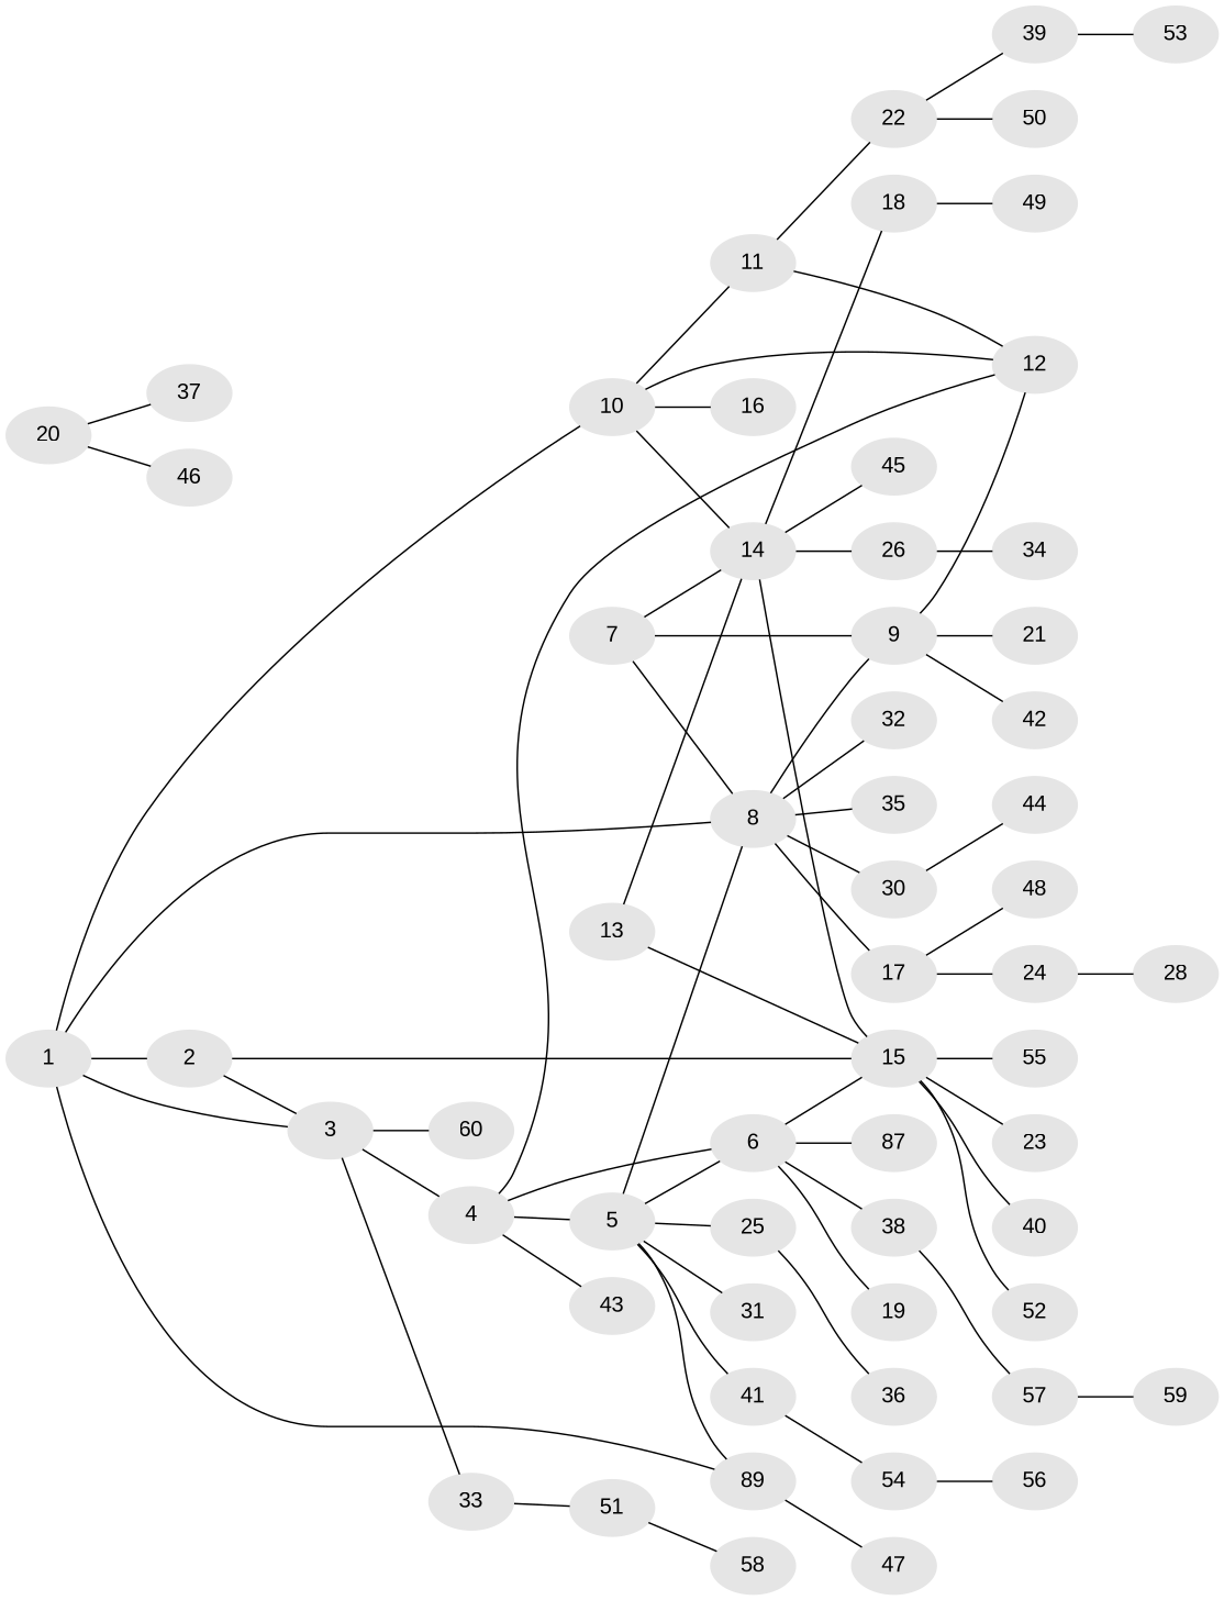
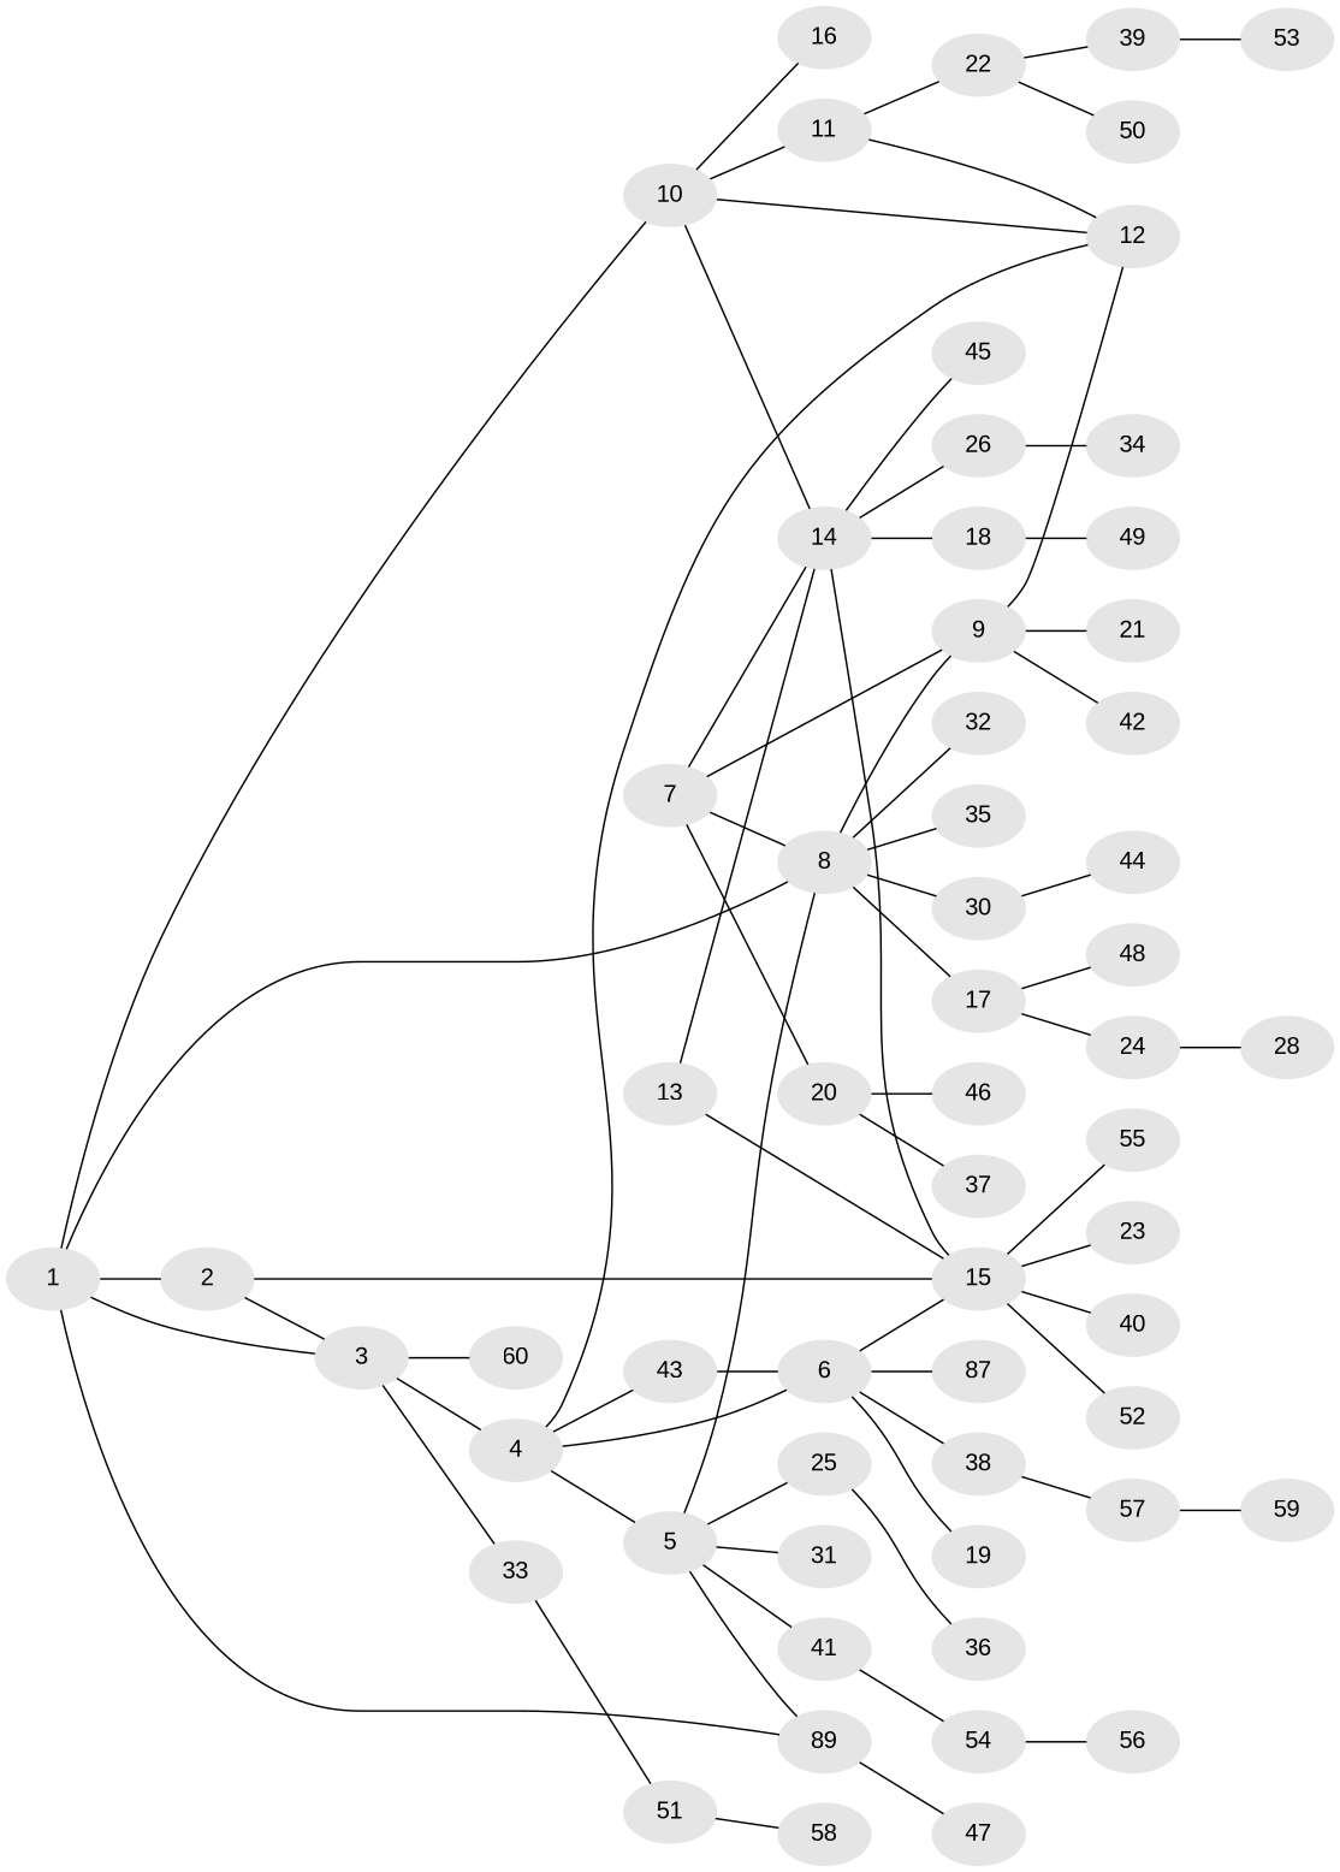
  graph {
    fontname="Liberation Sans"
    rankdir=LR
    node [color=gray90 fontname="Liberation Sans" style=filled]
    edge [fontname="Liberation Sans"]
    1
    2
    3
    8
    10
    n6 [label=89]
    15
    4
    33
    60
    9
    17
    30
    32
    35
    12
    14
    11
    16
    47
    23
    40
    52
    55
    5
    6
    43
    51
    25
    31
    41
    19
    n33 [label=87]
    38
    36
    54
    57
    7
    20
    21
    42
    18
    26
    45
    37
    46
    24
    48
    44
    22
    39
    50
    13
    49
    34
    28
    53
    58
    59
    56
    1 -- 2
    1 -- 3
    1 -- 8
    1 -- 10
    1 -- n6
    2 -- 3
    2 -- 15
    3 -- 4
    3 -- 33
    3 -- 60
    8 -- 9
    8 -- 17
    8 -- 30
    8 -- 32
    8 -- 35
    10 -- 12
    10 -- 14
    10 -- 11
    10 -- 16
    n6 -- 47
    15 -- 23
    15 -- 40
    15 -- 52
    15 -- 55
    4 -- 12
    4 -- 5
    4 -- 6
    4 -- 43
    33 -- 51
    9 -- 12
    9 -- 21
    9 -- 42
    17 -- 24
    17 -- 48
    30 -- 44
    14 -- 15
    14 -- 18
    14 -- 26
    14 -- 45
    11 -- 12
    11 -- 22
    5 -- 8
    5 -- n6
-   5 -- 6
+   43 -- 6
    5 -- 25
    5 -- 31
    5 -- 41
    6 -- 15
    6 -- 19
    6 -- n33
    6 -- 38
    51 -- 58
    25 -- 36
    41 -- 54
    38 -- 57
    54 -- 56
    57 -- 59
    7 -- 8
    7 -- 9
    7 -- 14
+   7 -- 20
    20 -- 37
    20 -- 46
    18 -- 49
    26 -- 34
    24 -- 28
    22 -- 39
    22 -- 50
    39 -- 53
    13 -- 15
    13 -- 14
  }
